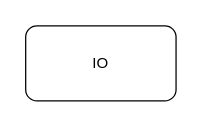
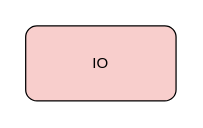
  <mxCell id="0" />
  <mxCell id="1" parent="0" />
- <mxCell id="2" value="IO" style="rounded=1;whiteSpace=wrap;html=1;" vertex="1" parent="1"><mxGeometry x="20" y="20" width="120" height="60" as="geometry" /></mxCell>
+ <mxCell id="2" value="IO" style="rounded=1;whiteSpace=wrap;html=1;fillColor=#f8cecc;" vertex="1" parent="1"><mxGeometry x="20" y="20" width="120" height="60" as="geometry" /></mxCell>
